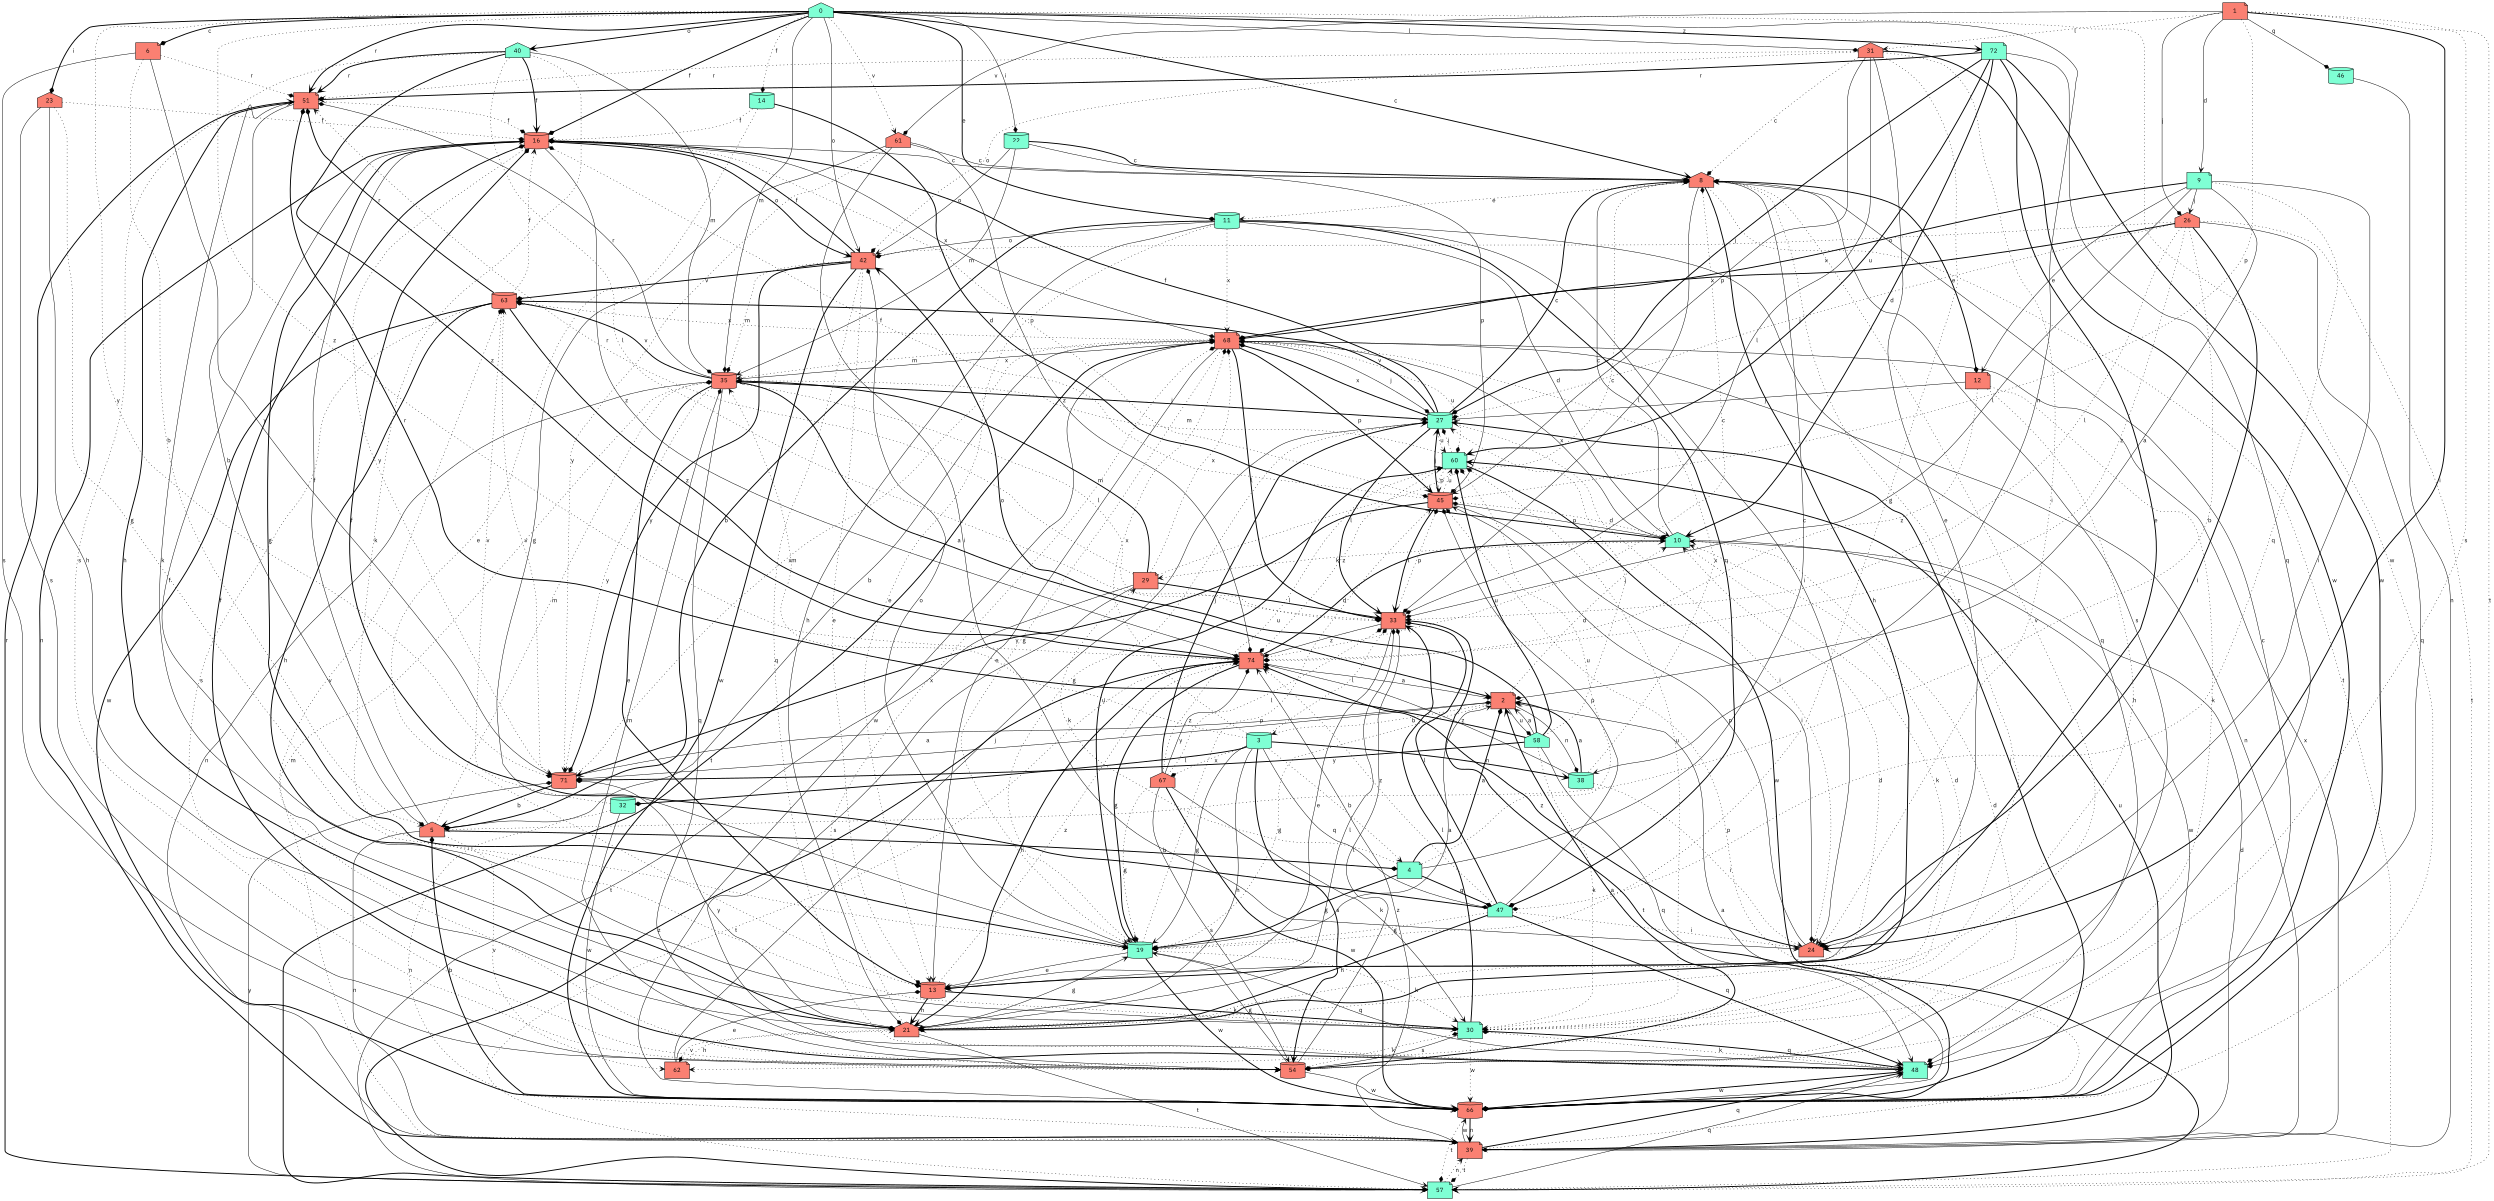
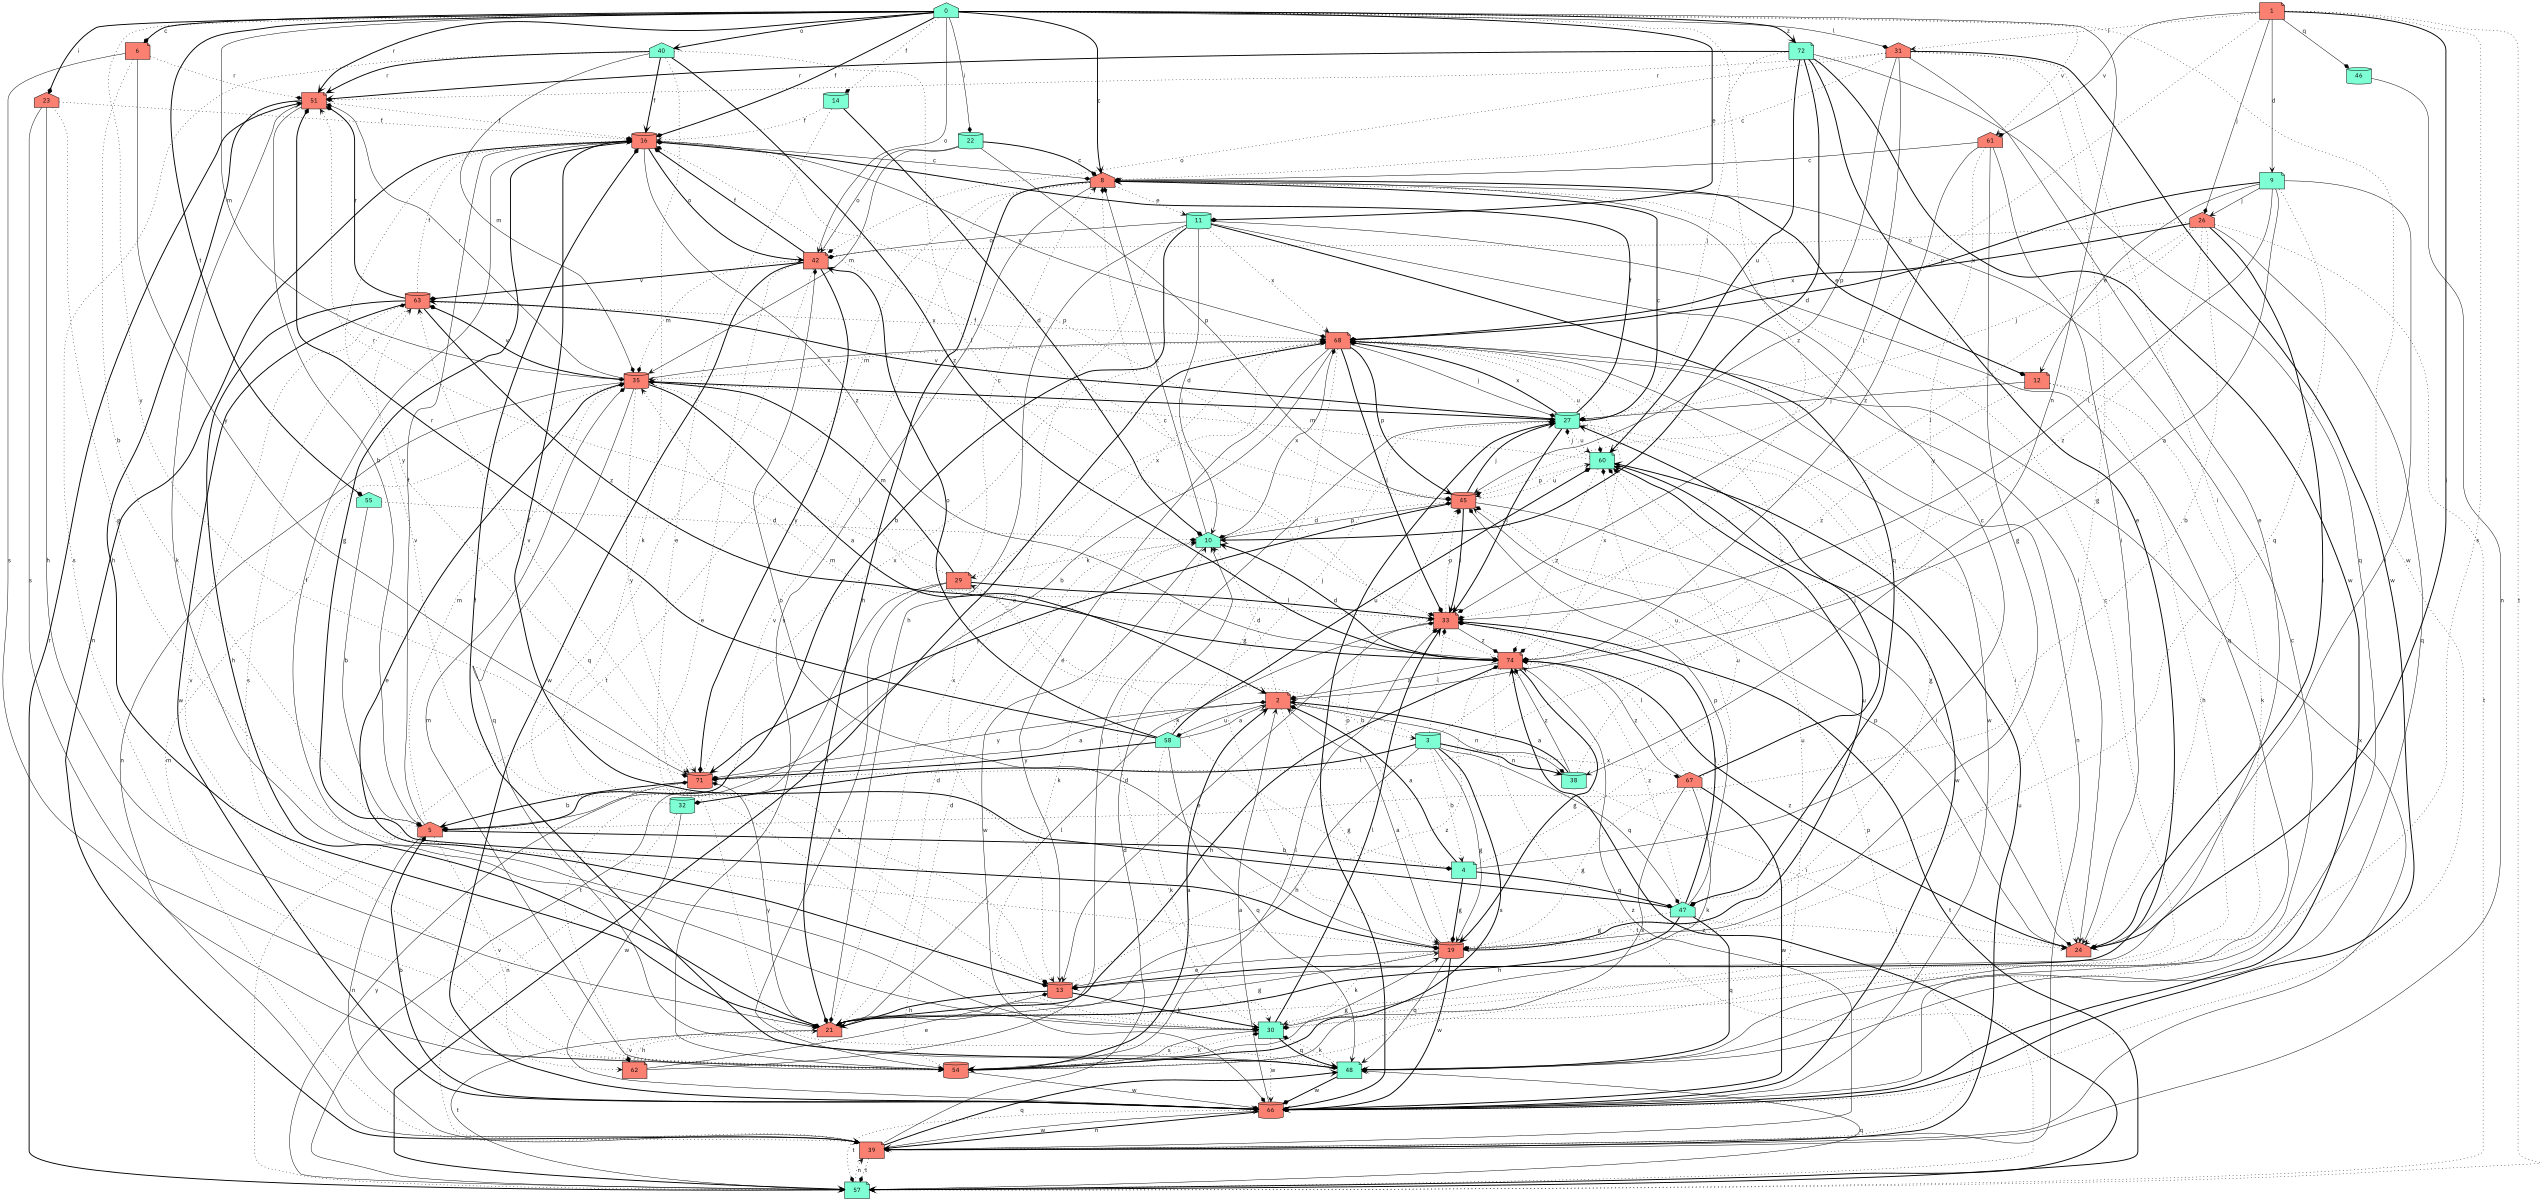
  strict digraph {
    fontname="IBM Plex Sans"
    node [fillcolor=salmon fontname="IBM Plex Sans" shape=note style=filled]
    edge [arrowhead=diamond fontname="IBM Plex Sans" style=dotted]
    0 [fillcolor=aquamarine shape=house]
    6
    8 [shape=house]
    11 [fillcolor=aquamarine shape=cylinder]
    14 [fillcolor=aquamarine shape=cylinder]
    16 [shape=cylinder]
    22 [fillcolor=aquamarine shape=cylinder]
    23 [shape=house]
    31 [shape=house]
    35 [shape=cylinder]
    38 [fillcolor=aquamarine shape=cylinder]
    40 [fillcolor=aquamarine shape=house]
    42
    51
+   55 [fillcolor=aquamarine shape=house]
    61 [shape=house]
    66 [shape=cylinder]
    71 [shape=cylinder]
    72 [fillcolor=aquamarine]
    74
    54 [shape=cylinder]
    5 [shape=house]
    57 [fillcolor=aquamarine]
    21 [shape=house]
    33
    62
    12
    24 [shape=house]
    10 [fillcolor=aquamarine shape=house]
    47 [fillcolor=aquamarine shape=house]
    68
    13 [shape=cylinder]
    48 [fillcolor=aquamarine]
    45 [shape=cylinder]
-   19 [fillcolor=aquamarine shape=cylinder]
+   19 [shape=cylinder]
    39
    2
    27 [fillcolor=aquamarine shape=cylinder]
    63 [shape=cylinder]
    30 [fillcolor=aquamarine]
    60 [fillcolor=aquamarine]
    1
    9 [fillcolor=aquamarine]
    26 [shape=house]
    46 [fillcolor=aquamarine shape=cylinder]
    3 [fillcolor=aquamarine shape=cylinder]
    58 [fillcolor=aquamarine shape=house]
    4 [fillcolor=aquamarine]
    32 [fillcolor=aquamarine shape=cylinder]
    67 [shape=house]
    29
    0 -> 6 [label=c style=bold]
    0 -> 8 [arrowhead=vee label=c style=bold]
    0 -> 11 [label=e style=bold]
    0 -> 14 [label=f]
    0 -> 16 [label=f style=bold]
    0 -> 22 [label=i style=solid]
    0 -> 23 [label=i style=bold]
    0 -> 31 [label=l style=solid]
    0 -> 35 [label=m style=solid]
    0 -> 38 [arrowhead=vee label=n style=solid]
    0 -> 40 [arrowhead=vee label=o style=bold]
    0 -> 42 [arrowhead=vee label=o style=solid]
    0 -> 51 [arrowhead=vee label=r style=bold]
+   0 -> 55 [label=t style=bold]
    0 -> 61 [arrowhead=vee label=v]
    0 -> 66 [label=w]
    0 -> 71 [label=y]
    0 -> 72 [arrowhead=vee label=z style=bold]
    0 -> 74 [label=z]
    6 -> 51 [label=r]
    6 -> 71 [arrowhead=vee label=y style=solid]
    6 -> 54 [arrowhead=vee label=s style=solid]
    6 -> 5 [arrowhead=vee label=b]
    8 -> 11 [arrowhead=vee label=e]
    8 -> 54 [label=s style=solid]
    8 -> 57 [arrowhead=vee label=t]
    8 -> 21 [label=h style=bold]
-   8 -> 33 [label=l style=solid]
    8 -> 62 [arrowhead=vee label=v]
    8 -> 12 [label=e style=bold]
    11 -> 42 [label=o style=solid]
    11 -> 5 [label=b style=bold]
    11 -> 21 [label=h style=solid]
    11 -> 24 [arrowhead=vee label=i style=solid]
    11 -> 10 [arrowhead=vee label=d style=solid]
    11 -> 47 [label=q style=bold]
    11 -> 68 [arrowhead=vee label=x]
    11 -> 13 [arrowhead=vee label=e]
    11 -> 48 [label=q style=solid]
    14 -> 16 [arrowhead=vee label=f]
    14 -> 10 [label=d style=bold]
    14 -> 13 [label=e]
    16 -> 8 [label=c style=solid]
    16 -> 42 [arrowhead=vee label=o style=bold]
    16 -> 71 [arrowhead=vee label=y]
    16 -> 74 [label=z style=solid]
    16 -> 68 [label=x style=solid]
    16 -> 45 [label=p]
    16 -> 19 [label=g style=bold]
    16 -> 39 [arrowhead=vee label=n style=bold]
    22 -> 8 [label=c style=bold]
    22 -> 35 [arrowhead=vee label=m style=solid]
    22 -> 42 [arrowhead=vee label=o style=solid]
    22 -> 45 [label=p style=solid]
    23 -> 16 [label=f]
    23 -> 54 [arrowhead=vee label=s style=solid]
    23 -> 21 [label=h style=solid]
    23 -> 19 [arrowhead=vee label=g]
    31 -> 8 [label=c]
    31 -> 42 [label=o]
    31 -> 51 [label=r]
    31 -> 66 [label=w style=bold]
    31 -> 33 [label=l style=solid]
    31 -> 24 [arrowhead=vee label=i]
    31 -> 13 [label=e style=solid]
    31 -> 45 [arrowhead=vee label=p style=solid]
    31 -> 19 [arrowhead=vee label=g]
    35 -> 51 [label=r style=solid]
    35 -> 71 [arrowhead=vee label=y]
    35 -> 33 [label=l]
    35 -> 68 [label=x style=solid]
    35 -> 13 [label=e style=bold]
    35 -> 48 [label=q style=solid]
    35 -> 39 [arrowhead=vee label=n style=solid]
    35 -> 2 [arrowhead=vee label=a style=bold]
    35 -> 27 [label=j style=bold]
    35 -> 63 [label=v style=bold]
    38 -> 74 [label=z style=solid]
    38 -> 24 [arrowhead=vee label=i]
    38 -> 68 [arrowhead=vee label=x]
    38 -> 2 [arrowhead=vee label=a style=bold]
    40 -> 16 [arrowhead=vee label=f style=bold]
    40 -> 35 [label=m style=solid]
    40 -> 51 [arrowhead=vee label=r style=bold]
    40 -> 74 [label=z style=bold]
    40 -> 54 [arrowhead=vee label=s]
    40 -> 33 [label=l]
    40 -> 30 [label=k]
    42 -> 16 [label=f style=bold]
    42 -> 35 [label=m]
    42 -> 66 [arrowhead=vee label=w style=bold]
    42 -> 71 [label=y style=bold]
    42 -> 13 [label=e]
    42 -> 48 [arrowhead=vee label=q]
    42 -> 63 [label=v style=bold]
    51 -> 16 [label=f]
    51 -> 5 [label=b style=solid]
    51 -> 21 [label=h style=bold]
    51 -> 30 [label=k style=solid]
+   55 -> 5 [label=b style=solid]
+   55 -> 10 [label=d]
    61 -> 8 [arrowhead=vee label=c style=solid]
    61 -> 71 [arrowhead=vee label=y]
    61 -> 74 [label=z style=solid]
    61 -> 24 [arrowhead=vee label=i style=solid]
    61 -> 19 [arrowhead=vee label=g style=solid]
    66 -> 8 [arrowhead=vee label=c style=solid]
    66 -> 5 [label=b style=bold]
    66 -> 57 [label=t]
    66 -> 39 [arrowhead=vee label=n style=bold]
    66 -> 2 [arrowhead=vee label=a style=solid]
    66 -> 27 [arrowhead=vee label=j style=bold]
    71 -> 5 [arrowhead=vee label=b style=bold]
    71 -> 68 [arrowhead=vee label=x]
    71 -> 2 [label=a style=solid]
    71 -> 63 [arrowhead=vee label=v]
    72 -> 51 [arrowhead=vee label=r style=bold]
    72 -> 66 [label=w style=bold]
    72 -> 10 [arrowhead=vee label=d style=bold]
    72 -> 13 [arrowhead=vee label=e style=bold]
    72 -> 48 [label=q style=solid]
-   72 -> 27 [label=j style=bold]
+   72 -> 27 [label=j]
    72 -> 60 [arrowhead=vee label=u style=bold]
    74 -> 8 [label=c]
    74 -> 57 [label=t]
    74 -> 21 [arrowhead=vee label=h style=bold]
    74 -> 10 [arrowhead=vee label=d style=bold]
    74 -> 19 [arrowhead=vee label=g style=bold]
    74 -> 2 [label=a style=solid]
    54 -> 35 [label=m style=solid]
    54 -> 66 [label=w style=solid]
    54 -> 33 [label=l style=solid]
    54 -> 10 [arrowhead=vee label=d]
    54 -> 19 [arrowhead=vee label=g style=solid]
    54 -> 2 [arrowhead=vee label=a style=bold]
    54 -> 63 [label=v]
    54 -> 30 [label=k]
    5 -> 16 [label=f style=solid]
    5 -> 35 [label=m]
    5 -> 62 [arrowhead=vee label=v]
    5 -> 39 [label=n style=solid]
    5 -> 4 [label=b style=bold]
    57 -> 51 [arrowhead=vee label=r style=bold]
    57 -> 71 [label=y style=solid]
    57 -> 74 [arrowhead=vee label=z style=bold]
    57 -> 48 [arrowhead=vee label=q style=solid]
    57 -> 39 [arrowhead=vee label=n]
    21 -> 71 [label=y style=solid]
    21 -> 57 [arrowhead=vee label=t style=solid]
    21 -> 33 [label=l style=solid]
    21 -> 62 [label=v]
    21 -> 10 [arrowhead=vee label=d]
    21 -> 68 [label=x]
    21 -> 19 [arrowhead=vee label=g style=solid]
    33 -> 74 [label=z style=solid]
    33 -> 57 [arrowhead=vee label=t style=bold]
    33 -> 13 [arrowhead=vee label=e style=solid]
    33 -> 45 [label=p]
    62 -> 21 [arrowhead=vee label=h]
    62 -> 13 [label=e style=solid]
    62 -> 27 [label=j style=solid]
    12 -> 74 [label=z]
    12 -> 21 [arrowhead=vee label=h]
    12 -> 27 [arrowhead=vee label=j style=solid]
    12 -> 30 [label=k]
    24 -> 74 [label=z style=bold]
    24 -> 45 [arrowhead=vee label=p style=solid]
    10 -> 8 [label=c style=solid]
    10 -> 66 [label=w style=solid]
    10 -> 68 [label=x style=solid]
    10 -> 45 [label=p style=solid]
    10 -> 30 [arrowhead=vee label=k]
    10 -> 29 [arrowhead=vee label=k]
    47 -> 16 [label=f style=bold]
    47 -> 74 [arrowhead=vee label=z]
    47 -> 21 [arrowhead=vee label=h style=bold]
    47 -> 33 [label=l style=bold]
    47 -> 24 [arrowhead=vee label=i]
    47 -> 48 [arrowhead=vee label=q style=bold]
    47 -> 45 [label=p style=solid]
    47 -> 19 [label=g]
    68 -> 35 [arrowhead=vee label=m]
    68 -> 66 [label=w style=solid]
    68 -> 5 [label=b style=solid]
    68 -> 57 [arrowhead=vee label=t style=bold]
    68 -> 33 [label=l style=bold]
    68 -> 13 [arrowhead=vee label=e style=solid]
    68 -> 45 [arrowhead=vee label=p style=bold]
    68 -> 19 [arrowhead=vee label=g]
    68 -> 39 [label=n style=solid]
    68 -> 27 [label=j style=solid]
    68 -> 60 [label=u]
    13 -> 74 [label=z]
    13 -> 21 [arrowhead=vee label=h style=bold]
    13 -> 30 [arrowhead=vee label=k style=bold]
    48 -> 16 [label=f style=bold]
    48 -> 66 [label=w style=bold]
    48 -> 30 [label=k]
    45 -> 16 [label=f]
    45 -> 71 [arrowhead=vee label=y style=bold]
    45 -> 33 [arrowhead=vee label=l style=bold]
    45 -> 24 [label=i style=solid]
    45 -> 10 [label=d]
    45 -> 27 [arrowhead=vee label=j style=bold]
    45 -> 60 [arrowhead=vee label=u]
    19 -> 42 [label=o style=solid]
    19 -> 66 [arrowhead=vee label=w style=bold]
    19 -> 13 [arrowhead=vee label=e style=solid]
    19 -> 48 [arrowhead=vee label=q style=solid]
    19 -> 45 [arrowhead=vee label=p]
    19 -> 2 [arrowhead=vee label=a style=solid]
    19 -> 30 [arrowhead=vee label=k]
    19 -> 60 [arrowhead=vee label=u style=bold]
    39 -> 35 [label=m]
    39 -> 66 [arrowhead=vee label=w style=solid]
    39 -> 74 [arrowhead=vee label=z style=solid]
    39 -> 57 [label=t]
    39 -> 10 [arrowhead=vee label=d style=solid]
    39 -> 68 [label=x style=solid]
    39 -> 48 [arrowhead=vee label=q style=bold]
    39 -> 45 [label=p]
    39 -> 60 [arrowhead=vee label=u style=bold]
    2 -> 38 [label=n style=solid]
    2 -> 71 [label=y style=solid]
    2 -> 10 [arrowhead=vee label=d]
    2 -> 19 [arrowhead=vee label=g]
    2 -> 3 [arrowhead=vee label=b]
    2 -> 58 [label=u style=solid]
    27 -> 8 [arrowhead=vee label=c style=bold]
    27 -> 16 [label=f style=bold]
    27 -> 33 [arrowhead=vee label=l style=bold]
    27 -> 24 [arrowhead=vee label=i]
    27 -> 68 [label=x style=bold]
    27 -> 19 [arrowhead=vee label=g]
    27 -> 63 [arrowhead=vee label=v style=bold]
    27 -> 60 [arrowhead=vee label=u]
    63 -> 16 [arrowhead=vee label=f]
    63 -> 51 [label=r style=bold]
    63 -> 66 [label=w style=bold]
    63 -> 74 [arrowhead=vee label=z style=bold]
    63 -> 54 [label=s]
    63 -> 21 [label=h style=bold]
    63 -> 68 [label=x]
    30 -> 8 [arrowhead=vee label=c]
    30 -> 16 [arrowhead=vee label=f style=solid]
    30 -> 66 [arrowhead=vee label=w]
    30 -> 54 [label=s style=solid]
    30 -> 33 [arrowhead=vee label=l style=bold]
    30 -> 10 [arrowhead=vee label=d]
    30 -> 48 [arrowhead=vee label=q style=bold]
    30 -> 60 [label=u]
    60 -> 35 [label=m]
    60 -> 66 [label=w style=bold]
    60 -> 74 [label=z]
    60 -> 45 [arrowhead=vee label=p]
    60 -> 27 [label=j]
    1 -> 31 [arrowhead=vee label=l]
    1 -> 61 [label=v style=solid]
    1 -> 54 [arrowhead=vee label=s]
    1 -> 57 [arrowhead=vee label=t]
    1 -> 24 [arrowhead=vee label=i style=bold]
    1 -> 45 [label=p]
    1 -> 9 [arrowhead=vee label=d style=solid]
    1 -> 26 [label=j style=solid]
    1 -> 46 [label=q style=solid]
    9 -> 33 [label=l style=solid]
    9 -> 12 [arrowhead=vee label=e style=solid]
    9 -> 24 [label=i style=solid]
    9 -> 47 [label=q]
    9 -> 68 [label=x style=bold]
    9 -> 2 [label=a style=solid]
    9 -> 26 [arrowhead=vee label=j style=solid]
    26 -> 42 [label=o]
    26 -> 74 [label=z]
    26 -> 5 [arrowhead=vee label=b]
    26 -> 57 [arrowhead=vee label=t]
    26 -> 33 [label=l]
    26 -> 24 [label=i style=bold]
    26 -> 68 [label=x style=bold]
    26 -> 48 [label=q style=solid]
    26 -> 27 [label=j]
    46 -> 39 [arrowhead=vee label=n style=solid]
    3 -> 35 [arrowhead=vee label=m]
    3 -> 38 [arrowhead=vee label=n style=bold]
    3 -> 54 [arrowhead=vee label=s style=bold]
    3 -> 21 [label=h style=solid]
    3 -> 33 [label=l]
    3 -> 47 [label=q style=solid]
    3 -> 68 [label=x]
    3 -> 19 [arrowhead=vee label=g style=solid]
    3 -> 4 [arrowhead=vee label=b]
    3 -> 32 [label=l style=bold]
    3 -> 67 [label=x]
    58 -> 42 [arrowhead=vee label=o style=bold]
    58 -> 51 [label=r style=bold]
    58 -> 71 [label=y style=bold]
    58 -> 48 [arrowhead=vee label=q style=solid]
    58 -> 2 [arrowhead=vee label=a style=solid]
    58 -> 27 [arrowhead=vee label=j]
    58 -> 30 [arrowhead=vee label=k]
    58 -> 60 [label=u style=bold]
    4 -> 8 [label=c style=solid]
    4 -> 47 [label=q style=bold]
    4 -> 19 [label=g style=bold]
    4 -> 2 [label=a style=bold]
    4 -> 60 [label=u]
    4 -> 29 [arrowhead=vee label=k]
    32 -> 66 [label=w style=solid]
    32 -> 39 [label=n]
    32 -> 63 [arrowhead=vee label=v]
    67 -> 66 [label=w style=bold]
    67 -> 74 [label=z style=solid]
    67 -> 54 [arrowhead=vee label=s style=solid]
    67 -> 33 [label=l]
    67 -> 19 [label=g]
    67 -> 27 [arrowhead=vee label=j style=bold]
    67 -> 30 [arrowhead=vee label=k style=solid]
    67 -> 60 [label=u]
    29 -> 8 [arrowhead=vee label=c]
    29 -> 35 [arrowhead=vee label=m style=bold]
    29 -> 51 [arrowhead=vee label=r]
    29 -> 54 [arrowhead=vee label=s style=solid]
    29 -> 57 [label=t style=solid]
    29 -> 33 [arrowhead=vee label=l style=bold]
    29 -> 68 [label=x]
  }
